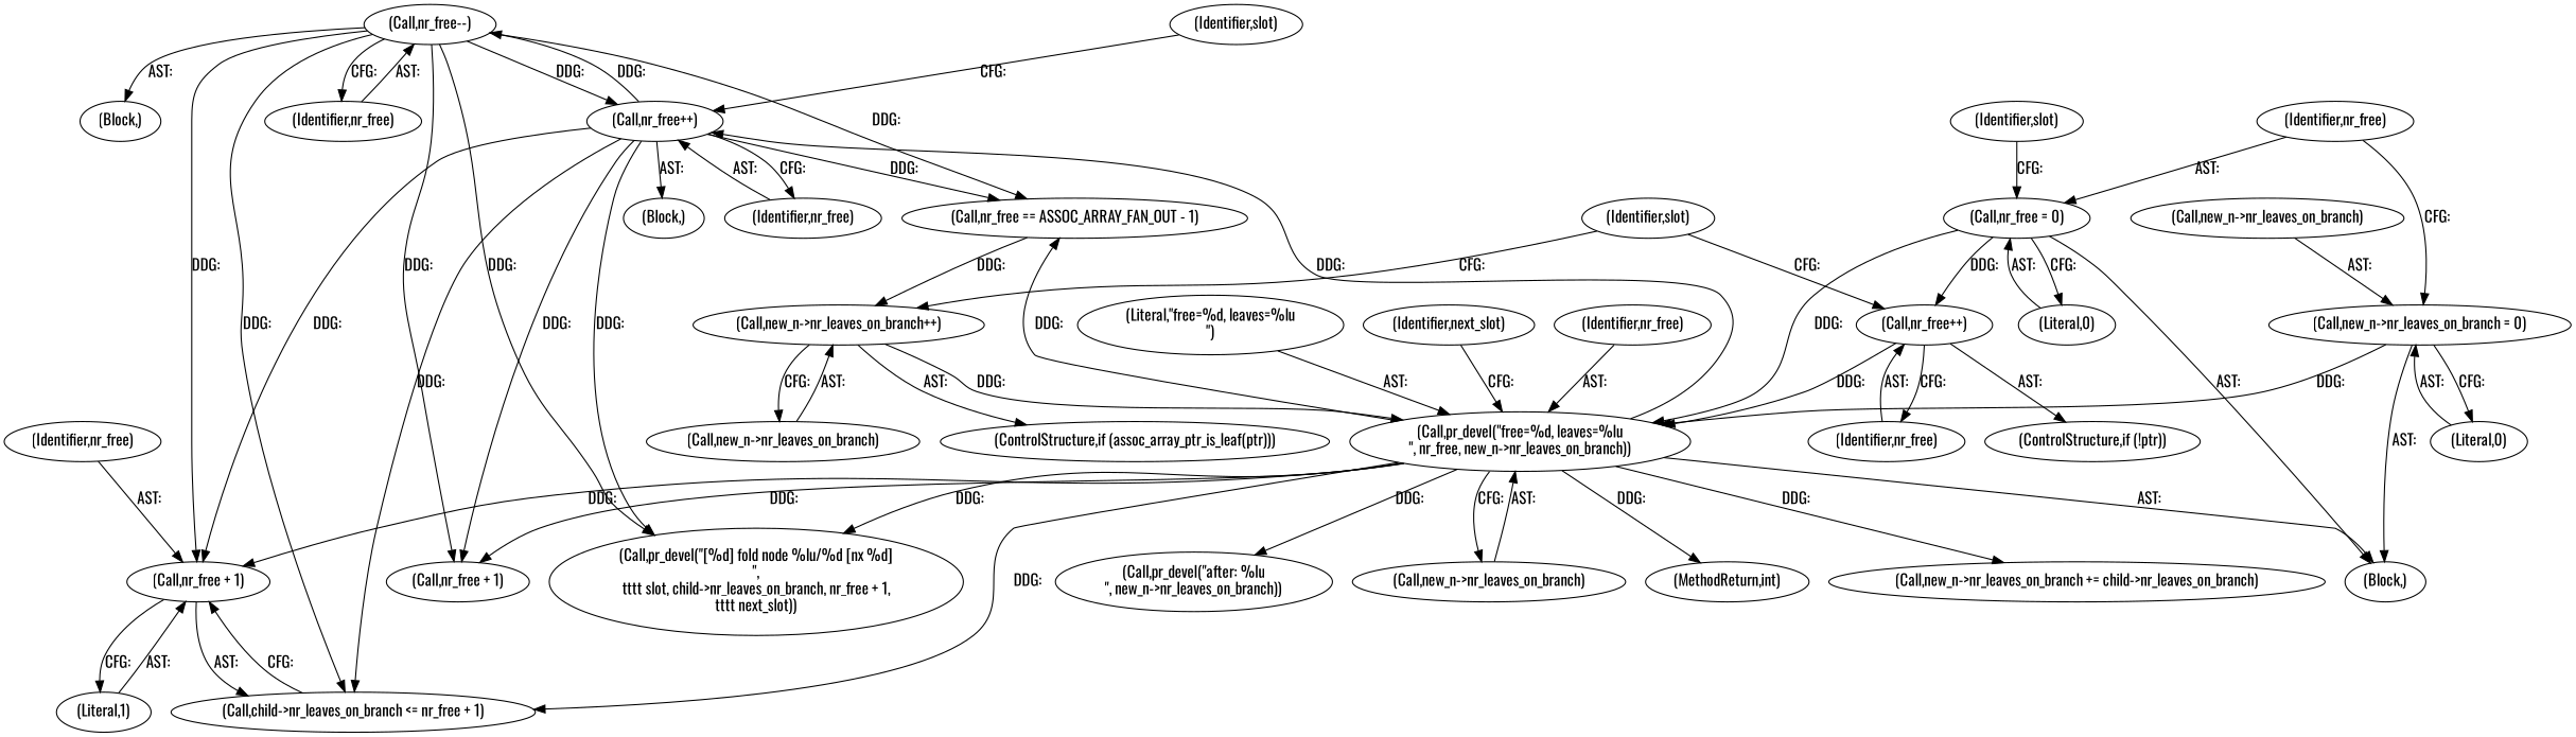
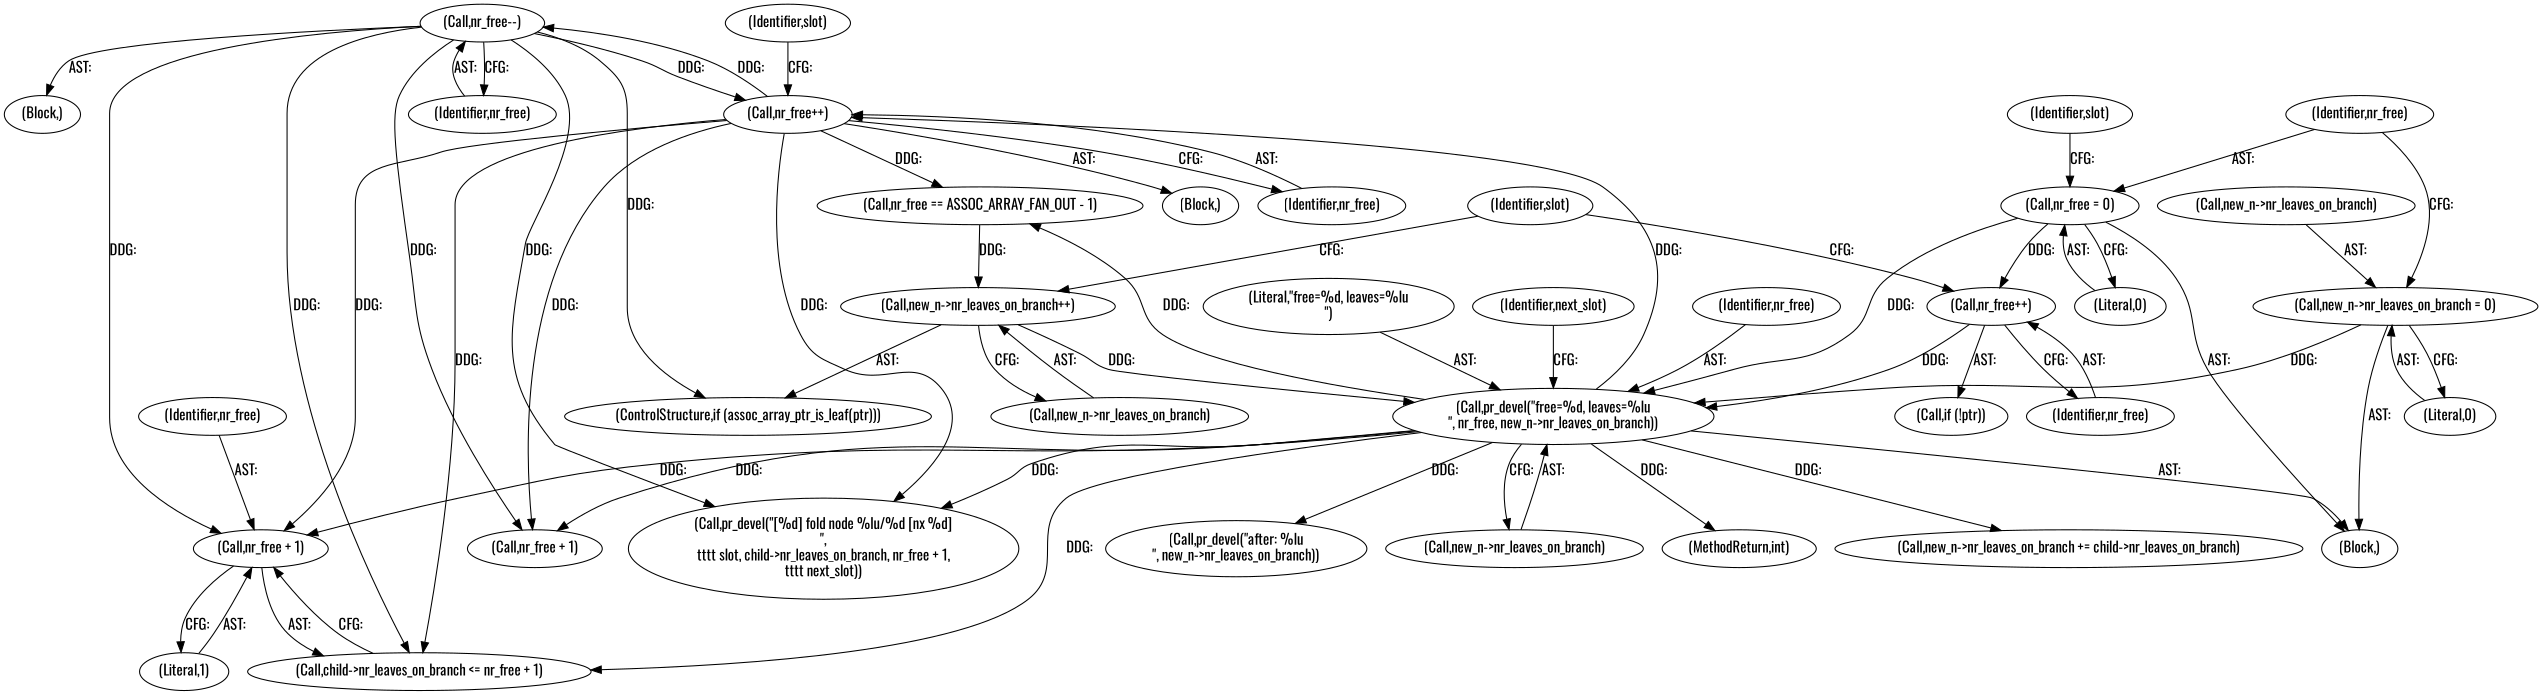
  digraph {
    fontname=Oswald
    node [fontname=Oswald]
    edge [fontname=Oswald]
    n1 [label="(Call,nr_free + 1)"]
    n2 [label="(Call,child->nr_leaves_on_branch <= nr_free + 1)"]
    n3 [label="(Literal,1)"]
    n4 [label="(Call,nr_free--)"]
    n5 [label="(Call,nr_free++)"]
    n6 [label="(Identifier,nr_free)"]
    n7 [label="(Block,)"]
    n8 [label="(Call,nr_free == ASSOC_ARRAY_FAN_OUT - 1)"]
    n9 [label="(Call,nr_free + 1)"]
    n10 [label="(Call,pr_devel(\"[%d] fold node %lu/%d [nx %d]\n\",\n\t\t\t\t slot, child->nr_leaves_on_branch, nr_free + 1,\n\t\t\t\t next_slot))"]
    n11 [label="(Identifier,nr_free)"]
    n12 [label="(Block,)"]
    n13 [label="(Call,new_n->nr_leaves_on_branch++)"]
    n14 [label="(Call,pr_devel(\"free=%d, leaves=%lu\n\", nr_free, new_n->nr_leaves_on_branch))"]
    n15 [label="(Call,pr_devel(\"after: %lu\n\", new_n->nr_leaves_on_branch))"]
    n16 [label="(Call,new_n->nr_leaves_on_branch)"]
    n17 [label="(MethodReturn,int)"]
    n18 [label="(Block,)"]
    n19 [label="(Call,new_n->nr_leaves_on_branch += child->nr_leaves_on_branch)"]
    n20 [label="(Call,nr_free++)"]
    n21 [label="(Identifier,nr_free)"]
-   n22 [label="(ControlStructure,if (!ptr))"]
+   n22 [label="(Call,if (!ptr))"]
    n23 [label="(Call,nr_free = 0)"]
    n24 [label="(Literal,0)"]
    n25 [label="(Call,new_n->nr_leaves_on_branch = 0)"]
    n26 [label="(Literal,0)"]
    n27 [label="(ControlStructure,if (assoc_array_ptr_is_leaf(ptr)))"]
    n28 [label="(Call,new_n->nr_leaves_on_branch)"]
    n29 [label="(Literal,\"free=%d, leaves=%lu\n\")"]
    n30 [label="(Identifier,nr_free)"]
    n31 [label="(Identifier,slot)"]
    n32 [label="(Identifier,slot)"]
    n33 [label="(Identifier,next_slot)"]
    n34 [label="(Call,new_n->nr_leaves_on_branch)"]
    n35 [label="(Identifier,nr_free)"]
    n36 [label="(Identifier,slot)"]
    n37 [label="(Identifier,nr_free)"]
    n1 -> n2 [label="AST: "]
    n1 -> n3 [label="CFG: "]
    n2 -> n1 [label="CFG: "]
    n3 -> n1 [label="AST: "]
    n4 -> n1 [label="DDG: "]
    n4 -> n2 [label="DDG: "]
    n4 -> n5 [label="DDG: "]
    n4 -> n6 [label="CFG: "]
    n4 -> n7 [label="AST: "]
-   n4 -> n8 [label="DDG: "]
+   n4 -> n27 [label="DDG: "]
    n4 -> n9 [label="DDG: "]
    n4 -> n10 [label="DDG: "]
    n5 -> n1 [label="DDG: "]
    n5 -> n2 [label="DDG: "]
    n5 -> n4 [label="DDG: "]
    n5 -> n8 [label="DDG: "]
    n5 -> n9 [label="DDG: "]
    n5 -> n10 [label="DDG: "]
    n5 -> n11 [label="CFG: "]
    n5 -> n12 [label="AST: "]
    n6 -> n4 [label="AST: "]
    n8 -> n13 [label="DDG: "]
    n11 -> n5 [label="AST: "]
    n13 -> n14 [label="DDG: "]
    n13 -> n27 [label="AST: "]
    n13 -> n28 [label="CFG: "]
    n14 -> n1 [label="DDG: "]
    n14 -> n2 [label="DDG: "]
    n14 -> n5 [label="DDG: "]
    n14 -> n8 [label="DDG: "]
    n14 -> n9 [label="DDG: "]
    n14 -> n10 [label="DDG: "]
    n14 -> n15 [label="DDG: "]
    n14 -> n16 [label="CFG: "]
    n14 -> n17 [label="DDG: "]
    n14 -> n18 [label="AST: "]
    n14 -> n19 [label="DDG: "]
    n16 -> n14 [label="AST: "]
    n20 -> n14 [label="DDG: "]
    n20 -> n21 [label="CFG: "]
    n20 -> n22 [label="AST: "]
    n21 -> n20 [label="AST: "]
    n23 -> n14 [label="DDG: "]
    n23 -> n18 [label="AST: "]
    n23 -> n20 [label="DDG: "]
    n23 -> n24 [label="CFG: "]
    n24 -> n23 [label="AST: "]
    n25 -> n14 [label="DDG: "]
    n25 -> n18 [label="AST: "]
    n25 -> n26 [label="CFG: "]
    n26 -> n25 [label="AST: "]
    n28 -> n13 [label="AST: "]
    n29 -> n14 [label="AST: "]
    n30 -> n23 [label="AST: "]
    n30 -> n25 [label="CFG: "]
    n31 -> n5 [label="CFG: "]
    n32 -> n23 [label="CFG: "]
    n33 -> n14 [label="CFG: "]
    n34 -> n25 [label="AST: "]
    n35 -> n1 [label="AST: "]
    n36 -> n13 [label="CFG: "]
    n36 -> n20 [label="CFG: "]
    n37 -> n14 [label="AST: "]
  }
